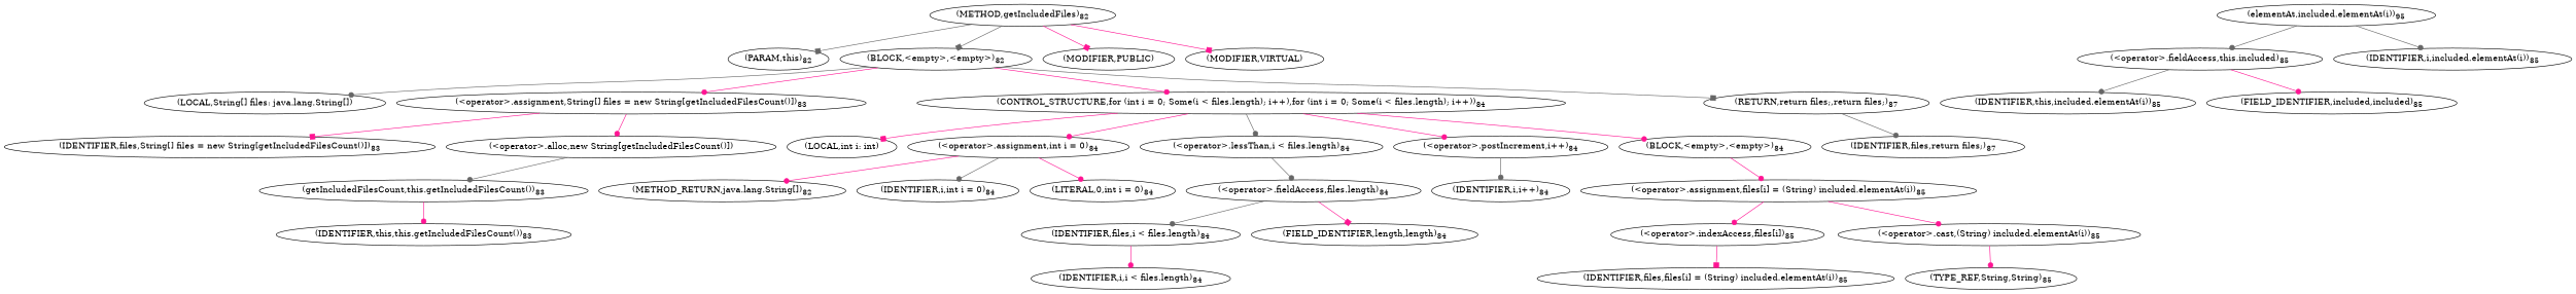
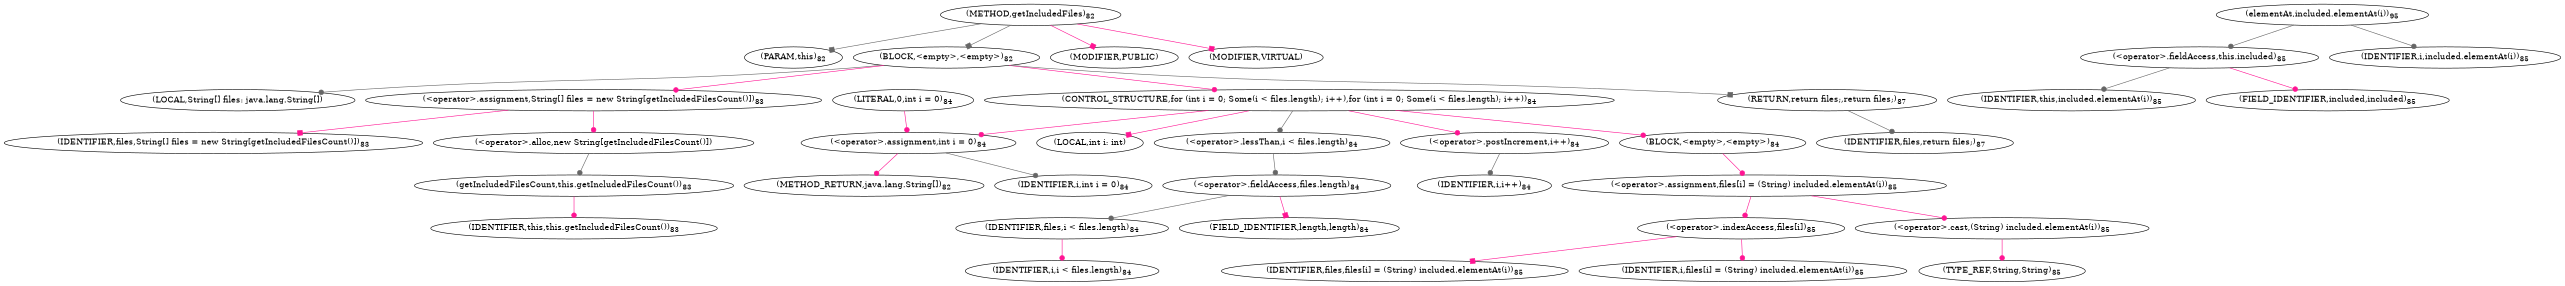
  digraph {
    edge [arrowhead=dot color=deeppink]
    n1 [label=<(METHOD,getIncludedFiles)<SUB>82</SUB>>]
    n2 [label=<(PARAM,this)<SUB>82</SUB>>]
    n3 [label=<(BLOCK,&lt;empty&gt;,&lt;empty&gt;)<SUB>82</SUB>>]
    n4 [label=<(MODIFIER,PUBLIC)>]
    n5 [label=<(MODIFIER,VIRTUAL)>]
    n6 [label=<(LOCAL,String[] files: java.lang.String[])>]
    n7 [label=<(&lt;operator&gt;.assignment,String[] files = new String[getIncludedFilesCount()])<SUB>83</SUB>>]
    n8 [label=<(CONTROL_STRUCTURE,for (int i = 0; Some(i &lt; files.length); i++),for (int i = 0; Some(i &lt; files.length); i++))<SUB>84</SUB>>]
    n9 [label=<(RETURN,return files;,return files;)<SUB>87</SUB>>]
    n10 [label=<(METHOD_RETURN,java.lang.String[])<SUB>82</SUB>>]
    n11 [label=<(IDENTIFIER,files,String[] files = new String[getIncludedFilesCount()])<SUB>83</SUB>>]
    n12 [label=<(&lt;operator&gt;.alloc,new String[getIncludedFilesCount()])>]
    n13 [label=<(LOCAL,int i: int)>]
    n14 [label=<(&lt;operator&gt;.assignment,int i = 0)<SUB>84</SUB>>]
    n15 [label=<(&lt;operator&gt;.lessThan,i &lt; files.length)<SUB>84</SUB>>]
    n16 [label=<(&lt;operator&gt;.postIncrement,i++)<SUB>84</SUB>>]
    n17 [label=<(BLOCK,&lt;empty&gt;,&lt;empty&gt;)<SUB>84</SUB>>]
    n18 [label=<(IDENTIFIER,files,return files;)<SUB>87</SUB>>]
    n19 [label=<(getIncludedFilesCount,this.getIncludedFilesCount())<SUB>83</SUB>>]
    n20 [label=<(IDENTIFIER,this,this.getIncludedFilesCount())<SUB>83</SUB>>]
    n21 [label=<(IDENTIFIER,i,int i = 0)<SUB>84</SUB>>]
    n22 [label=<(LITERAL,0,int i = 0)<SUB>84</SUB>>]
    n23 [label=<(&lt;operator&gt;.fieldAccess,files.length)<SUB>84</SUB>>]
    n24 [label=<(IDENTIFIER,i,i++)<SUB>84</SUB>>]
    n25 [label=<(&lt;operator&gt;.assignment,files[i] = (String) included.elementAt(i))<SUB>85</SUB>>]
    n26 [label=<(IDENTIFIER,i,i &lt; files.length)<SUB>84</SUB>>]
    n27 [label=<(IDENTIFIER,files,i &lt; files.length)<SUB>84</SUB>>]
    n28 [label=<(FIELD_IDENTIFIER,length,length)<SUB>84</SUB>>]
    n29 [label=<(&lt;operator&gt;.indexAccess,files[i])<SUB>85</SUB>>]
    n30 [label=<(&lt;operator&gt;.cast,(String) included.elementAt(i))<SUB>85</SUB>>]
    n31 [label=<(IDENTIFIER,files,files[i] = (String) included.elementAt(i))<SUB>85</SUB>>]
+   n32 [label=<(IDENTIFIER,i,files[i] = (String) included.elementAt(i))<SUB>85</SUB>>]
    n33 [label=<(TYPE_REF,String,String)<SUB>85</SUB>>]
    n34 [label=<(elementAt,included.elementAt(i))<SUB>95</SUB>>]
    n35 [label=<(&lt;operator&gt;.fieldAccess,this.included)<SUB>85</SUB>>]
    n36 [label=<(IDENTIFIER,i,included.elementAt(i))<SUB>85</SUB>>]
    n37 [label=<(IDENTIFIER,this,included.elementAt(i))<SUB>85</SUB>>]
    n38 [label=<(FIELD_IDENTIFIER,included,included)<SUB>85</SUB>>]
    n1 -> n2 [arrowhead=box color=gray40]
    n1 -> n3 [arrowhead=box color=gray40]
    n1 -> n4 [arrowhead=box]
    n1 -> n5 [arrowhead=box]
    n3 -> n6 [color=gray40]
    n3 -> n7
    n3 -> n8
    n3 -> n9 [arrowhead=box color=gray40]
    n7 -> n11 [arrowhead=box]
    n7 -> n12
    n8 -> n13 [arrowhead=box]
    n8 -> n14
    n8 -> n15 [color=gray40]
    n8 -> n16
    n8 -> n17
    n9 -> n18 [color=gray40]
    n12 -> n19 [color=gray40]
    n14 -> n10
    n14 -> n21 [color=gray40]
-   n14 -> n22
+   n22 -> n14
    n15 -> n23 [color=gray40]
    n16 -> n24 [color=gray40]
    n17 -> n25
    n19 -> n20
    n23 -> n27 [color=gray40]
    n23 -> n28 [arrowhead=box]
    n25 -> n29
    n25 -> n30
    n27 -> n26
    n29 -> n31 [arrowhead=box]
+   n29 -> n32
    n30 -> n33
    n34 -> n35 [color=gray40]
    n34 -> n36 [color=gray40]
    n35 -> n37 [color=gray40]
    n35 -> n38
  }
